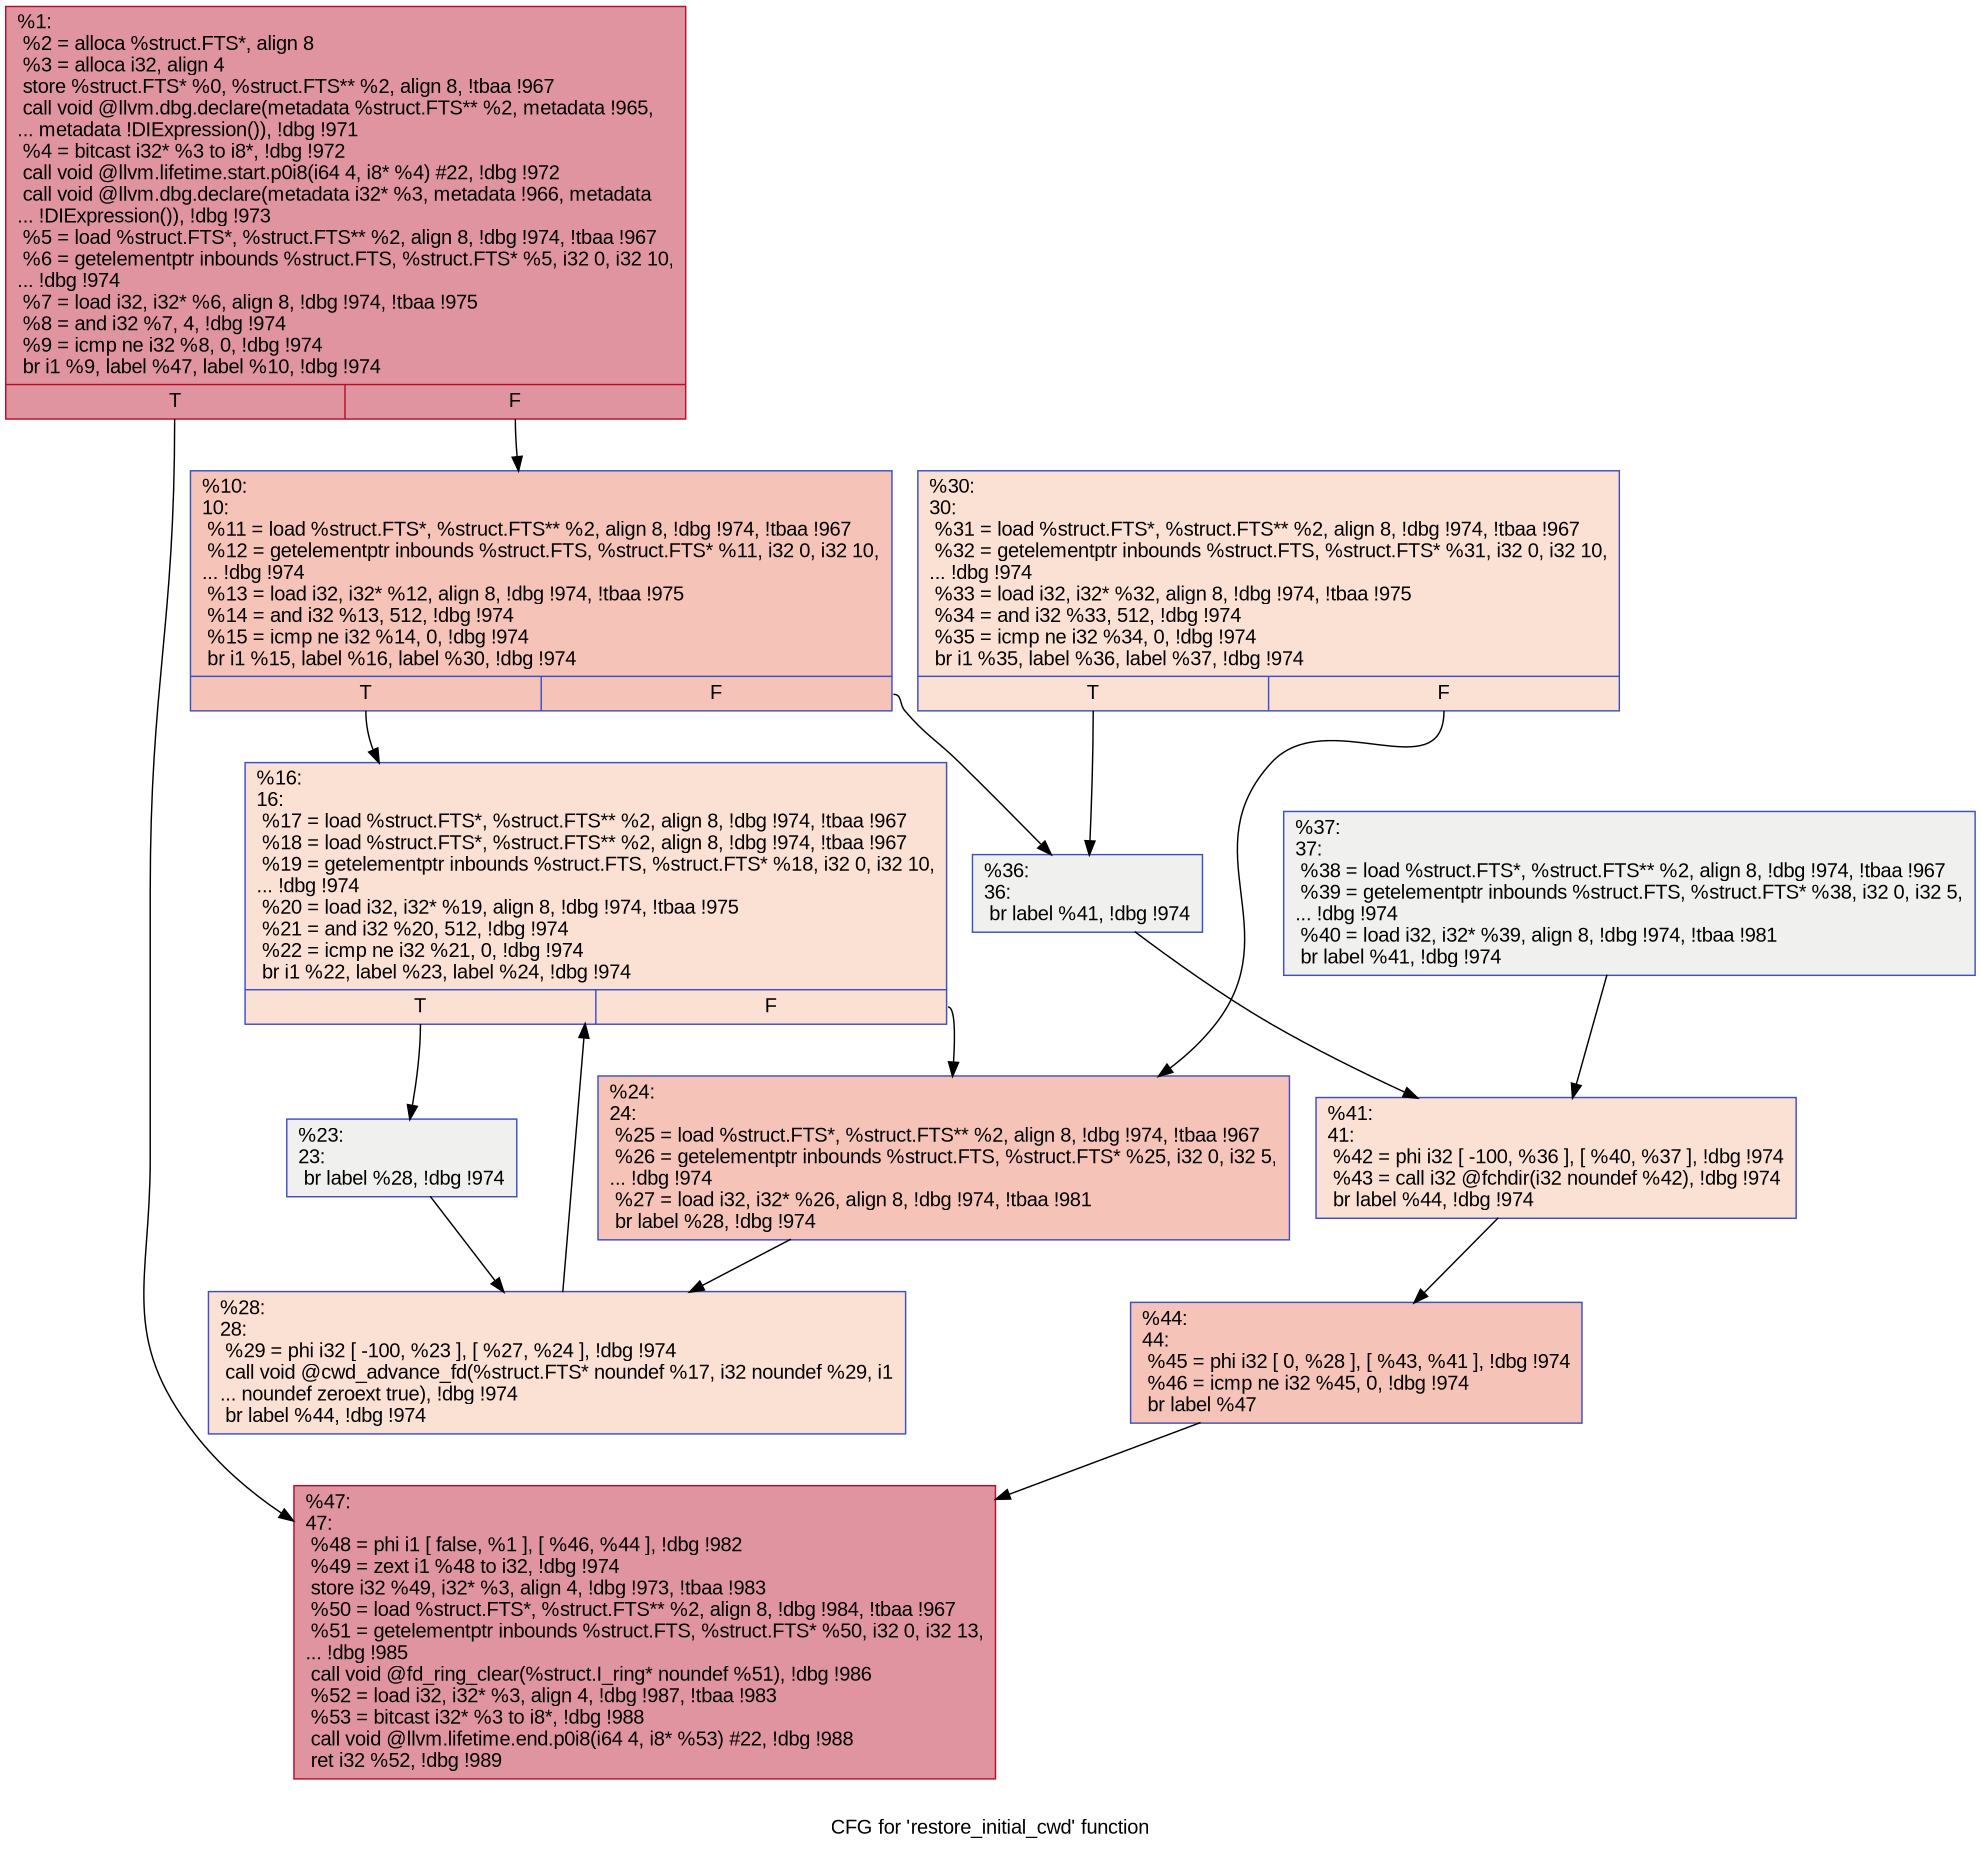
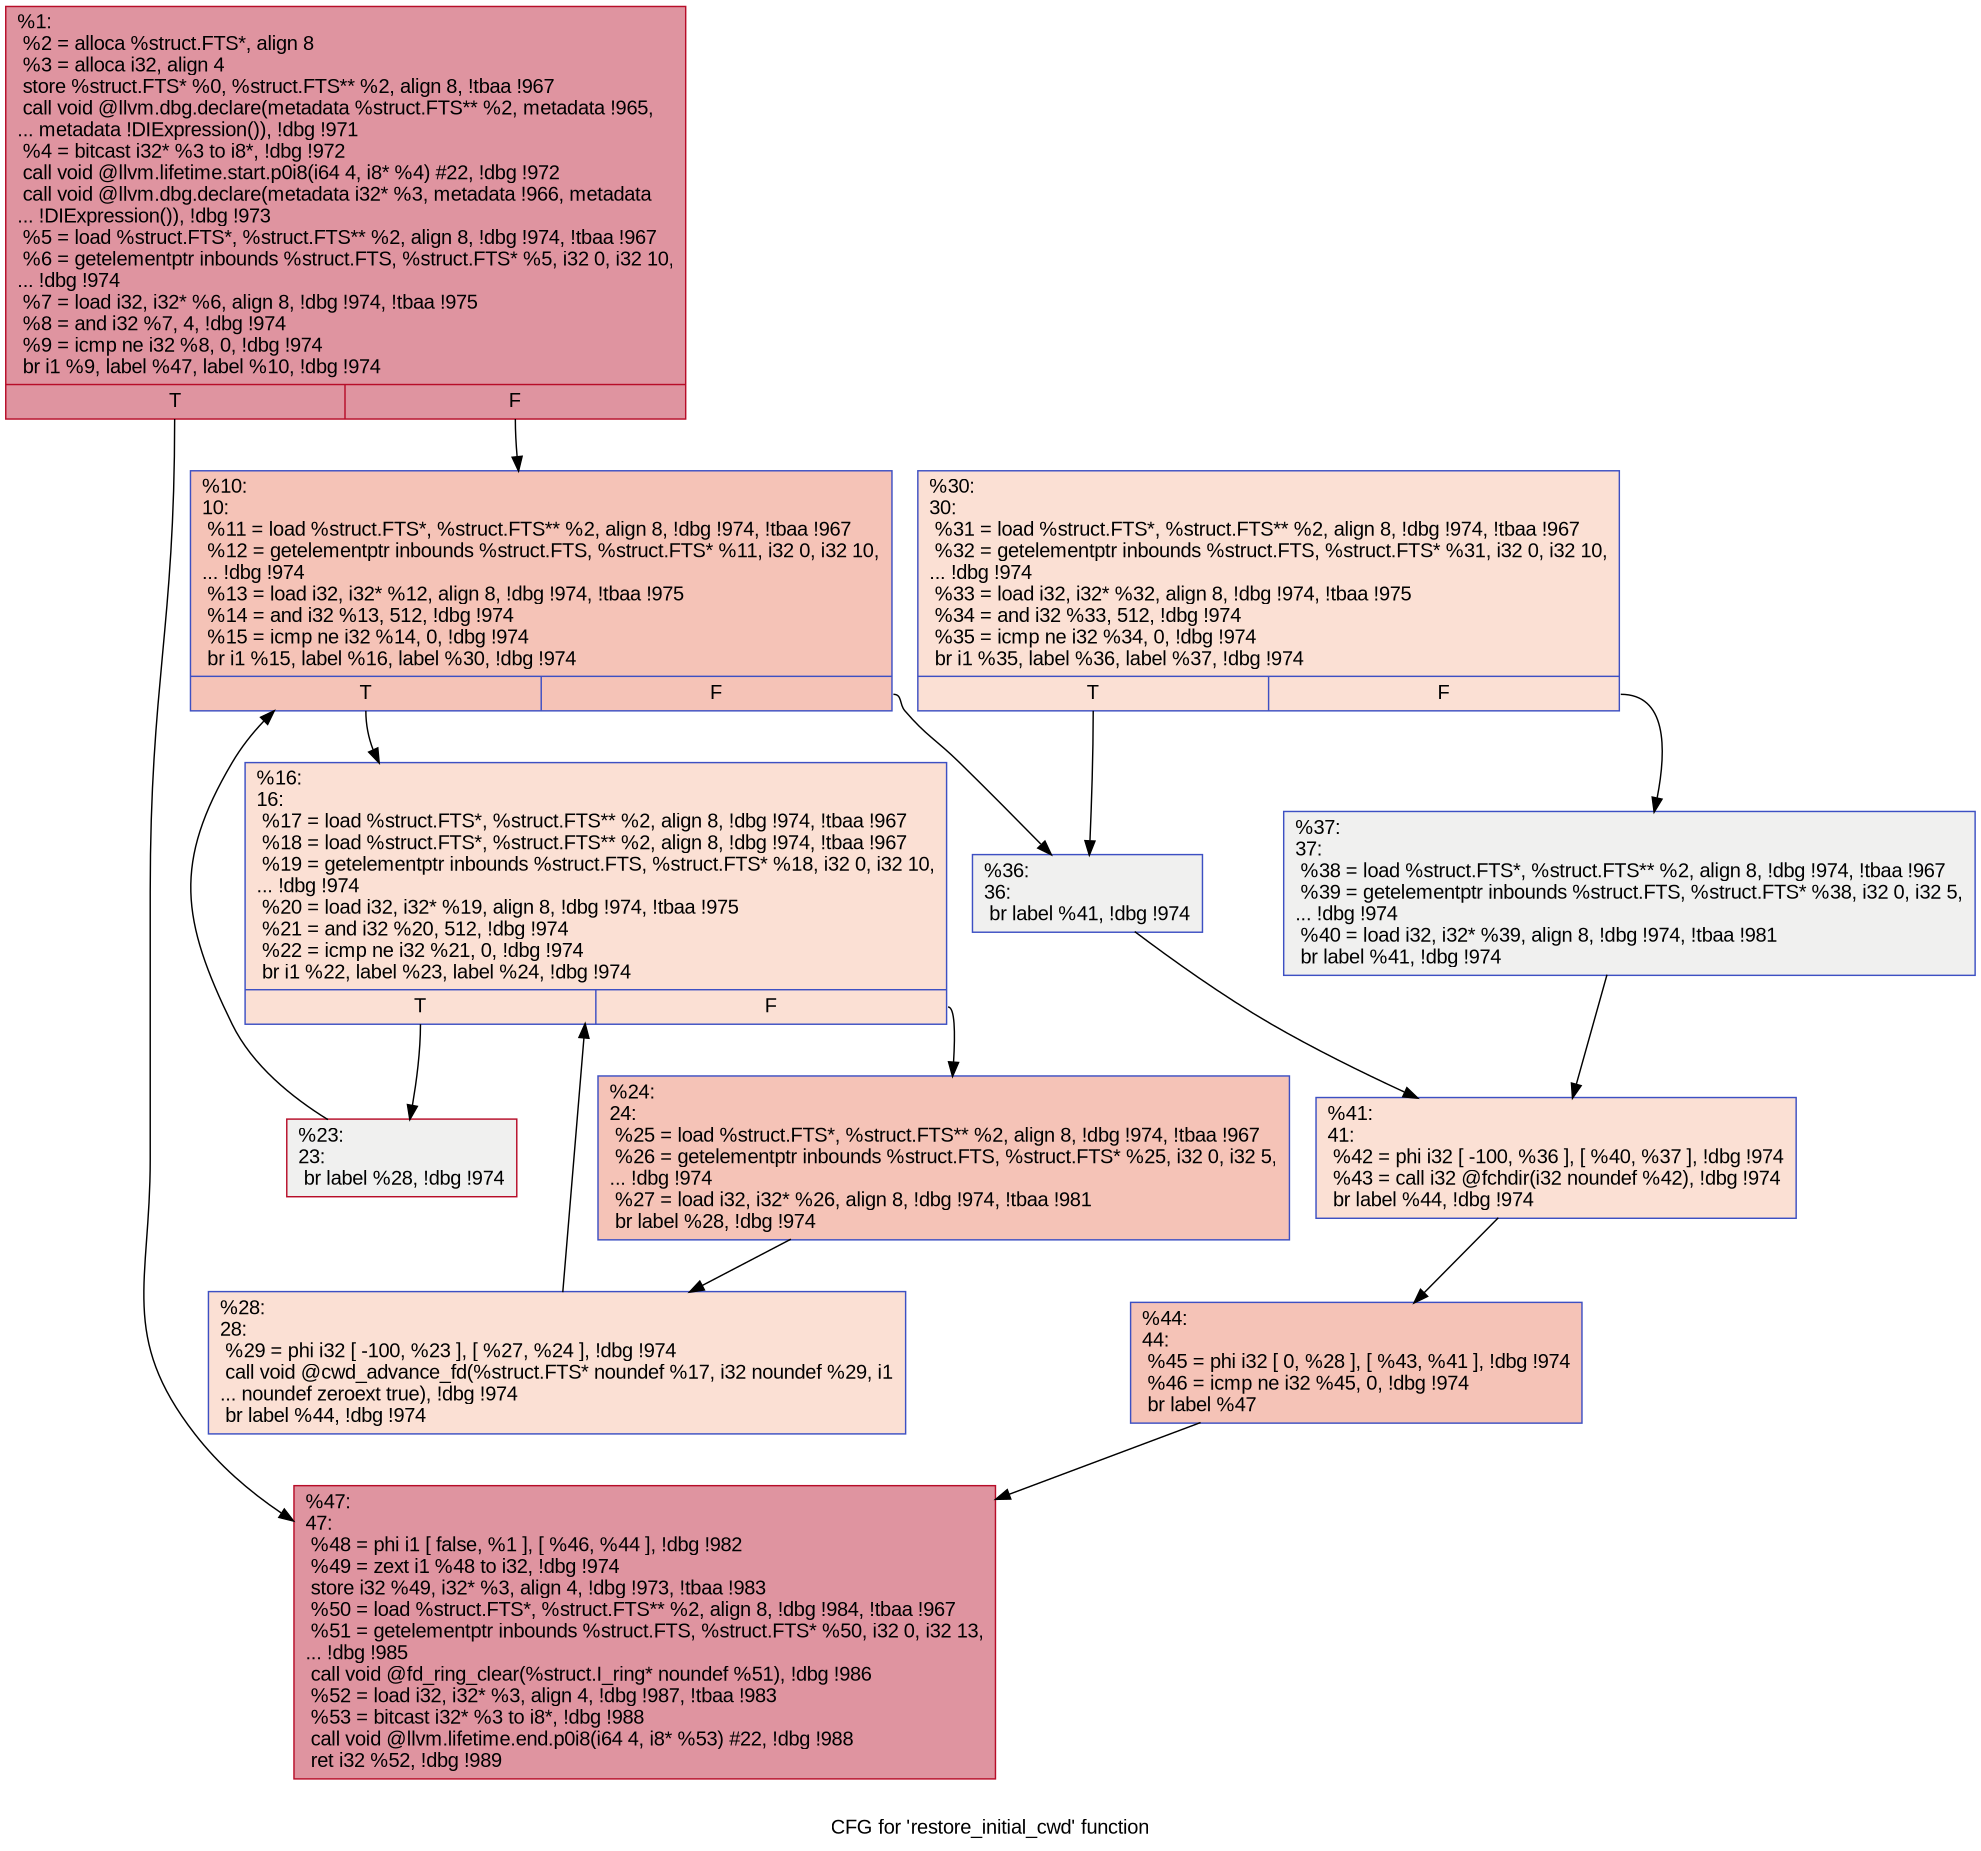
  digraph {
    fontname="Liberation Sans"
    label="CFG for 'restore_initial_cwd' function"
    node [color="#3d50c3ff" fillcolor="#f7b99e70" fontname="Liberation Sans" shape=record style=filled]
    edge [fontname="Liberation Sans"]
    n1 [color="#b70d28ff" fillcolor="#b70d2870" label="{%1:\l  %2 = alloca %struct.FTS*, align 8\l  %3 = alloca i32, align 4\l  store %struct.FTS* %0, %struct.FTS** %2, align 8, !tbaa !967\l  call void @llvm.dbg.declare(metadata %struct.FTS** %2, metadata !965,\l... metadata !DIExpression()), !dbg !971\l  %4 = bitcast i32* %3 to i8*, !dbg !972\l  call void @llvm.lifetime.start.p0i8(i64 4, i8* %4) #22, !dbg !972\l  call void @llvm.dbg.declare(metadata i32* %3, metadata !966, metadata\l... !DIExpression()), !dbg !973\l  %5 = load %struct.FTS*, %struct.FTS** %2, align 8, !dbg !974, !tbaa !967\l  %6 = getelementptr inbounds %struct.FTS, %struct.FTS* %5, i32 0, i32 10,\l... !dbg !974\l  %7 = load i32, i32* %6, align 8, !dbg !974, !tbaa !975\l  %8 = and i32 %7, 4, !dbg !974\l  %9 = icmp ne i32 %8, 0, !dbg !974\l  br i1 %9, label %47, label %10, !dbg !974\l|{<s0>T|<s1>F}}"]
    n2 [color="#b70d28ff" fillcolor="#b70d2870" label="{%47:\l47:                                               \l  %48 = phi i1 [ false, %1 ], [ %46, %44 ], !dbg !982\l  %49 = zext i1 %48 to i32, !dbg !974\l  store i32 %49, i32* %3, align 4, !dbg !973, !tbaa !983\l  %50 = load %struct.FTS*, %struct.FTS** %2, align 8, !dbg !984, !tbaa !967\l  %51 = getelementptr inbounds %struct.FTS, %struct.FTS* %50, i32 0, i32 13,\l... !dbg !985\l  call void @fd_ring_clear(%struct.I_ring* noundef %51), !dbg !986\l  %52 = load i32, i32* %3, align 4, !dbg !987, !tbaa !983\l  %53 = bitcast i32* %3 to i8*, !dbg !988\l  call void @llvm.lifetime.end.p0i8(i64 4, i8* %53) #22, !dbg !988\l  ret i32 %52, !dbg !989\l}"]
    n3 [fillcolor="#e8765c70" label="{%10:\l10:                                               \l  %11 = load %struct.FTS*, %struct.FTS** %2, align 8, !dbg !974, !tbaa !967\l  %12 = getelementptr inbounds %struct.FTS, %struct.FTS* %11, i32 0, i32 10,\l... !dbg !974\l  %13 = load i32, i32* %12, align 8, !dbg !974, !tbaa !975\l  %14 = and i32 %13, 512, !dbg !974\l  %15 = icmp ne i32 %14, 0, !dbg !974\l  br i1 %15, label %16, label %30, !dbg !974\l|{<s0>T|<s1>F}}"]
    n4 [label="{%16:\l16:                                               \l  %17 = load %struct.FTS*, %struct.FTS** %2, align 8, !dbg !974, !tbaa !967\l  %18 = load %struct.FTS*, %struct.FTS** %2, align 8, !dbg !974, !tbaa !967\l  %19 = getelementptr inbounds %struct.FTS, %struct.FTS* %18, i32 0, i32 10,\l... !dbg !974\l  %20 = load i32, i32* %19, align 8, !dbg !974, !tbaa !975\l  %21 = and i32 %20, 512, !dbg !974\l  %22 = icmp ne i32 %21, 0, !dbg !974\l  br i1 %22, label %23, label %24, !dbg !974\l|{<s0>T|<s1>F}}"]
    n5 [fillcolor="#dedcdb70" label="{%36:\l36:                                               \l  br label %41, !dbg !974\l}"]
-   n6 [fillcolor="#dedcdb70" label="{%23:\l23:                                               \l  br label %28, !dbg !974\l}"]
+   n6 [color="#b70d28ff" fillcolor="#dedcdb70" label="{%23:\l23:                                               \l  br label %28, !dbg !974\l}"]
    n7 [fillcolor="#e8765c70" label="{%24:\l24:                                               \l  %25 = load %struct.FTS*, %struct.FTS** %2, align 8, !dbg !974, !tbaa !967\l  %26 = getelementptr inbounds %struct.FTS, %struct.FTS* %25, i32 0, i32 5,\l... !dbg !974\l  %27 = load i32, i32* %26, align 8, !dbg !974, !tbaa !981\l  br label %28, !dbg !974\l}"]
    n8 [label="{%30:\l30:                                               \l  %31 = load %struct.FTS*, %struct.FTS** %2, align 8, !dbg !974, !tbaa !967\l  %32 = getelementptr inbounds %struct.FTS, %struct.FTS* %31, i32 0, i32 10,\l... !dbg !974\l  %33 = load i32, i32* %32, align 8, !dbg !974, !tbaa !975\l  %34 = and i32 %33, 512, !dbg !974\l  %35 = icmp ne i32 %34, 0, !dbg !974\l  br i1 %35, label %36, label %37, !dbg !974\l|{<s0>T|<s1>F}}"]
    n9 [fillcolor="#dedcdb70" label="{%37:\l37:                                               \l  %38 = load %struct.FTS*, %struct.FTS** %2, align 8, !dbg !974, !tbaa !967\l  %39 = getelementptr inbounds %struct.FTS, %struct.FTS* %38, i32 0, i32 5,\l... !dbg !974\l  %40 = load i32, i32* %39, align 8, !dbg !974, !tbaa !981\l  br label %41, !dbg !974\l}"]
    n10 [label="{%28:\l28:                                               \l  %29 = phi i32 [ -100, %23 ], [ %27, %24 ], !dbg !974\l  call void @cwd_advance_fd(%struct.FTS* noundef %17, i32 noundef %29, i1\l... noundef zeroext true), !dbg !974\l  br label %44, !dbg !974\l}"]
    n11 [label="{%41:\l41:                                               \l  %42 = phi i32 [ -100, %36 ], [ %40, %37 ], !dbg !974\l  %43 = call i32 @fchdir(i32 noundef %42), !dbg !974\l  br label %44, !dbg !974\l}"]
    n12 [fillcolor="#e8765c70" label="{%44:\l44:                                               \l  %45 = phi i32 [ 0, %28 ], [ %43, %41 ], !dbg !974\l  %46 = icmp ne i32 %45, 0, !dbg !974\l  br label %47\l}"]
    n1 -> n2 [tailport=s0]
    n1 -> n3 [tailport=s1]
    n3 -> n4 [tailport=s0]
    n3 -> n5 [tailport=s1]
    n4 -> n6 [tailport=s0]
    n4 -> n7 [tailport=s1]
    n5 -> n11
-   n6 -> n10
+   n6 -> n3
    n7 -> n10
    n8 -> n5 [tailport=s0]
-   n8 -> n7 [tailport=s1]
+   n8 -> n9 [tailport=s1]
    n9 -> n11
    n10 -> n4
    n11 -> n12
    n12 -> n2
  }
